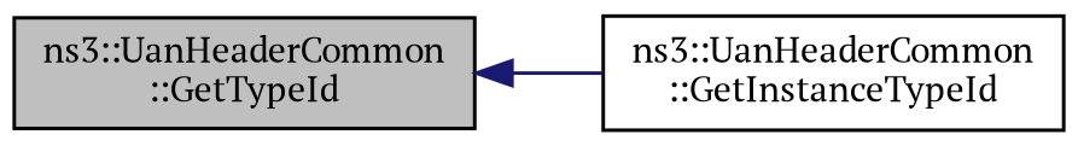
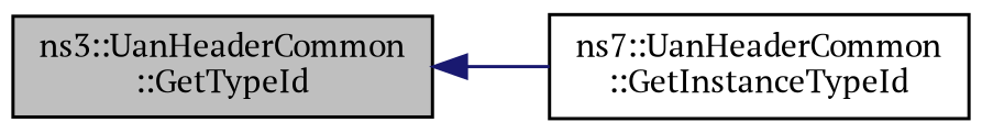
  digraph {
    rankdir=LR
    fontname="PT Serif"
    node [color=black fontname="PT Serif" fontsize=10 shape=record style=filled]
    n1 [fillcolor=grey75 fontcolor=black height=0.2 label="ns3::UanHeaderCommon\l::GetTypeId" width=0.4]
-   n2 [fillcolor=white height=0.2 label="ns3::UanHeaderCommon\l::GetInstanceTypeId" width=0.4]
+   n2 [fillcolor=white height=0.2 label="ns7::UanHeaderCommon\l::GetInstanceTypeId" width=0.4]
    n1 -> n2 [color=midnightblue dir=back fontname="PT Serif" fontsize=10 labelfontname=Helvetica labelfontsize=10 style=solid]
  }
